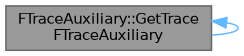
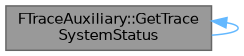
  digraph {
    rankdir=TB
-   n1 [color=gray40 fillcolor=grey60 fontcolor=black fontname=Helvetica fontsize=10 height=0.2 label="FTraceAuxiliary::GetTrace\lFTraceAuxiliary" shape=box style=filled width=0.4]
+   n1 [color=gray40 fillcolor=grey60 fontcolor=black fontname=Helvetica fontsize=10 height=0.2 label="FTraceAuxiliary::GetTrace\lSystemStatus" shape=box style=filled width=0.4]
    n1 -> n1 [color=steelblue1 dir=back fontname=Helvetica fontsize=10 labelfontname=Helvetica labelfontsize=10 style=solid]
  }
